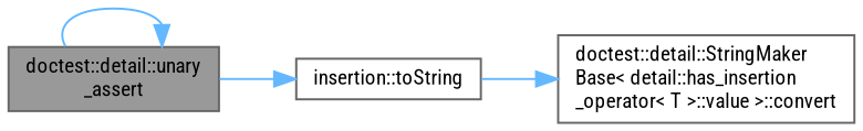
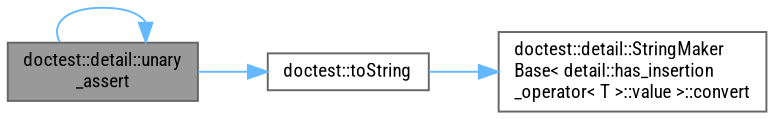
  digraph {
    rankdir=LR
    fontname="Roboto Condensed"
    node [color=grey40 fillcolor=white fontname="Roboto Condensed" fontsize=10 shape=box style=filled]
    edge [color=steelblue1 fontname="Roboto Condensed" fontsize=10 labelfontname=Helvetica labelfontsize=10 style=solid]
    n1 [color=gray40 fillcolor=grey60 fontcolor=black height=0.2 label="doctest::detail::unary\l_assert" width=0.4]
-   n2 [height=0.2 label="insertion::toString" width=0.4]
+   n2 [height=0.2 label="doctest::toString" width=0.4]
    n3 [height=0.2 label="doctest::detail::StringMaker\lBase\< detail::has_insertion\l_operator\< T \>::value \>::convert" width=0.4]
    n1 -> n1
    n1 -> n2
    n2 -> n3
  }
